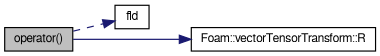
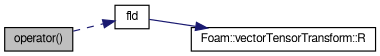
  digraph {
    rankdir=LR
    node [color=black fontname=FreeSans fontsize=10 shape=record]
    edge [color=midnightblue fontname=FreeSans fontsize=10 labelfontname=FreeSans labelfontsize=10]
    n1 [fillcolor=grey75 fontcolor=black height=0.2 label="operator()" style=filled width=0.4]
    n2 [height=0.2 label=fld width=0.4]
    n3 [height=0.2 label="Foam::vectorTensorTransform::R" width=0.4]
    n1 -> n2 [style=dashed]
-   n1 -> n3 [style=solid]
+   n2 -> n3 [style=solid]
  }
